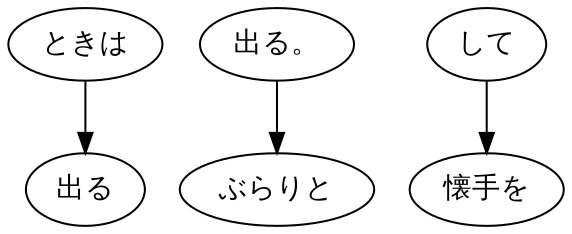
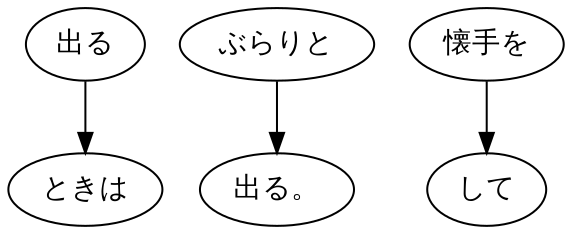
  digraph {
    fontname=Lato
    node [fontname=Lato]
    edge [fontname=Lato]
    n1 [label="出る"]
    n2 [label="ときは"]
    n3 [label="出る。"]
    n4 [label="懐手を"]
    n5 [label="して"]
    n6 [label="ぶらりと"]
-   n2 -> n1
-   n5 -> n4
-   n3 -> n6
+   n1 -> n2
+   n4 -> n5
+   n6 -> n3
  }
